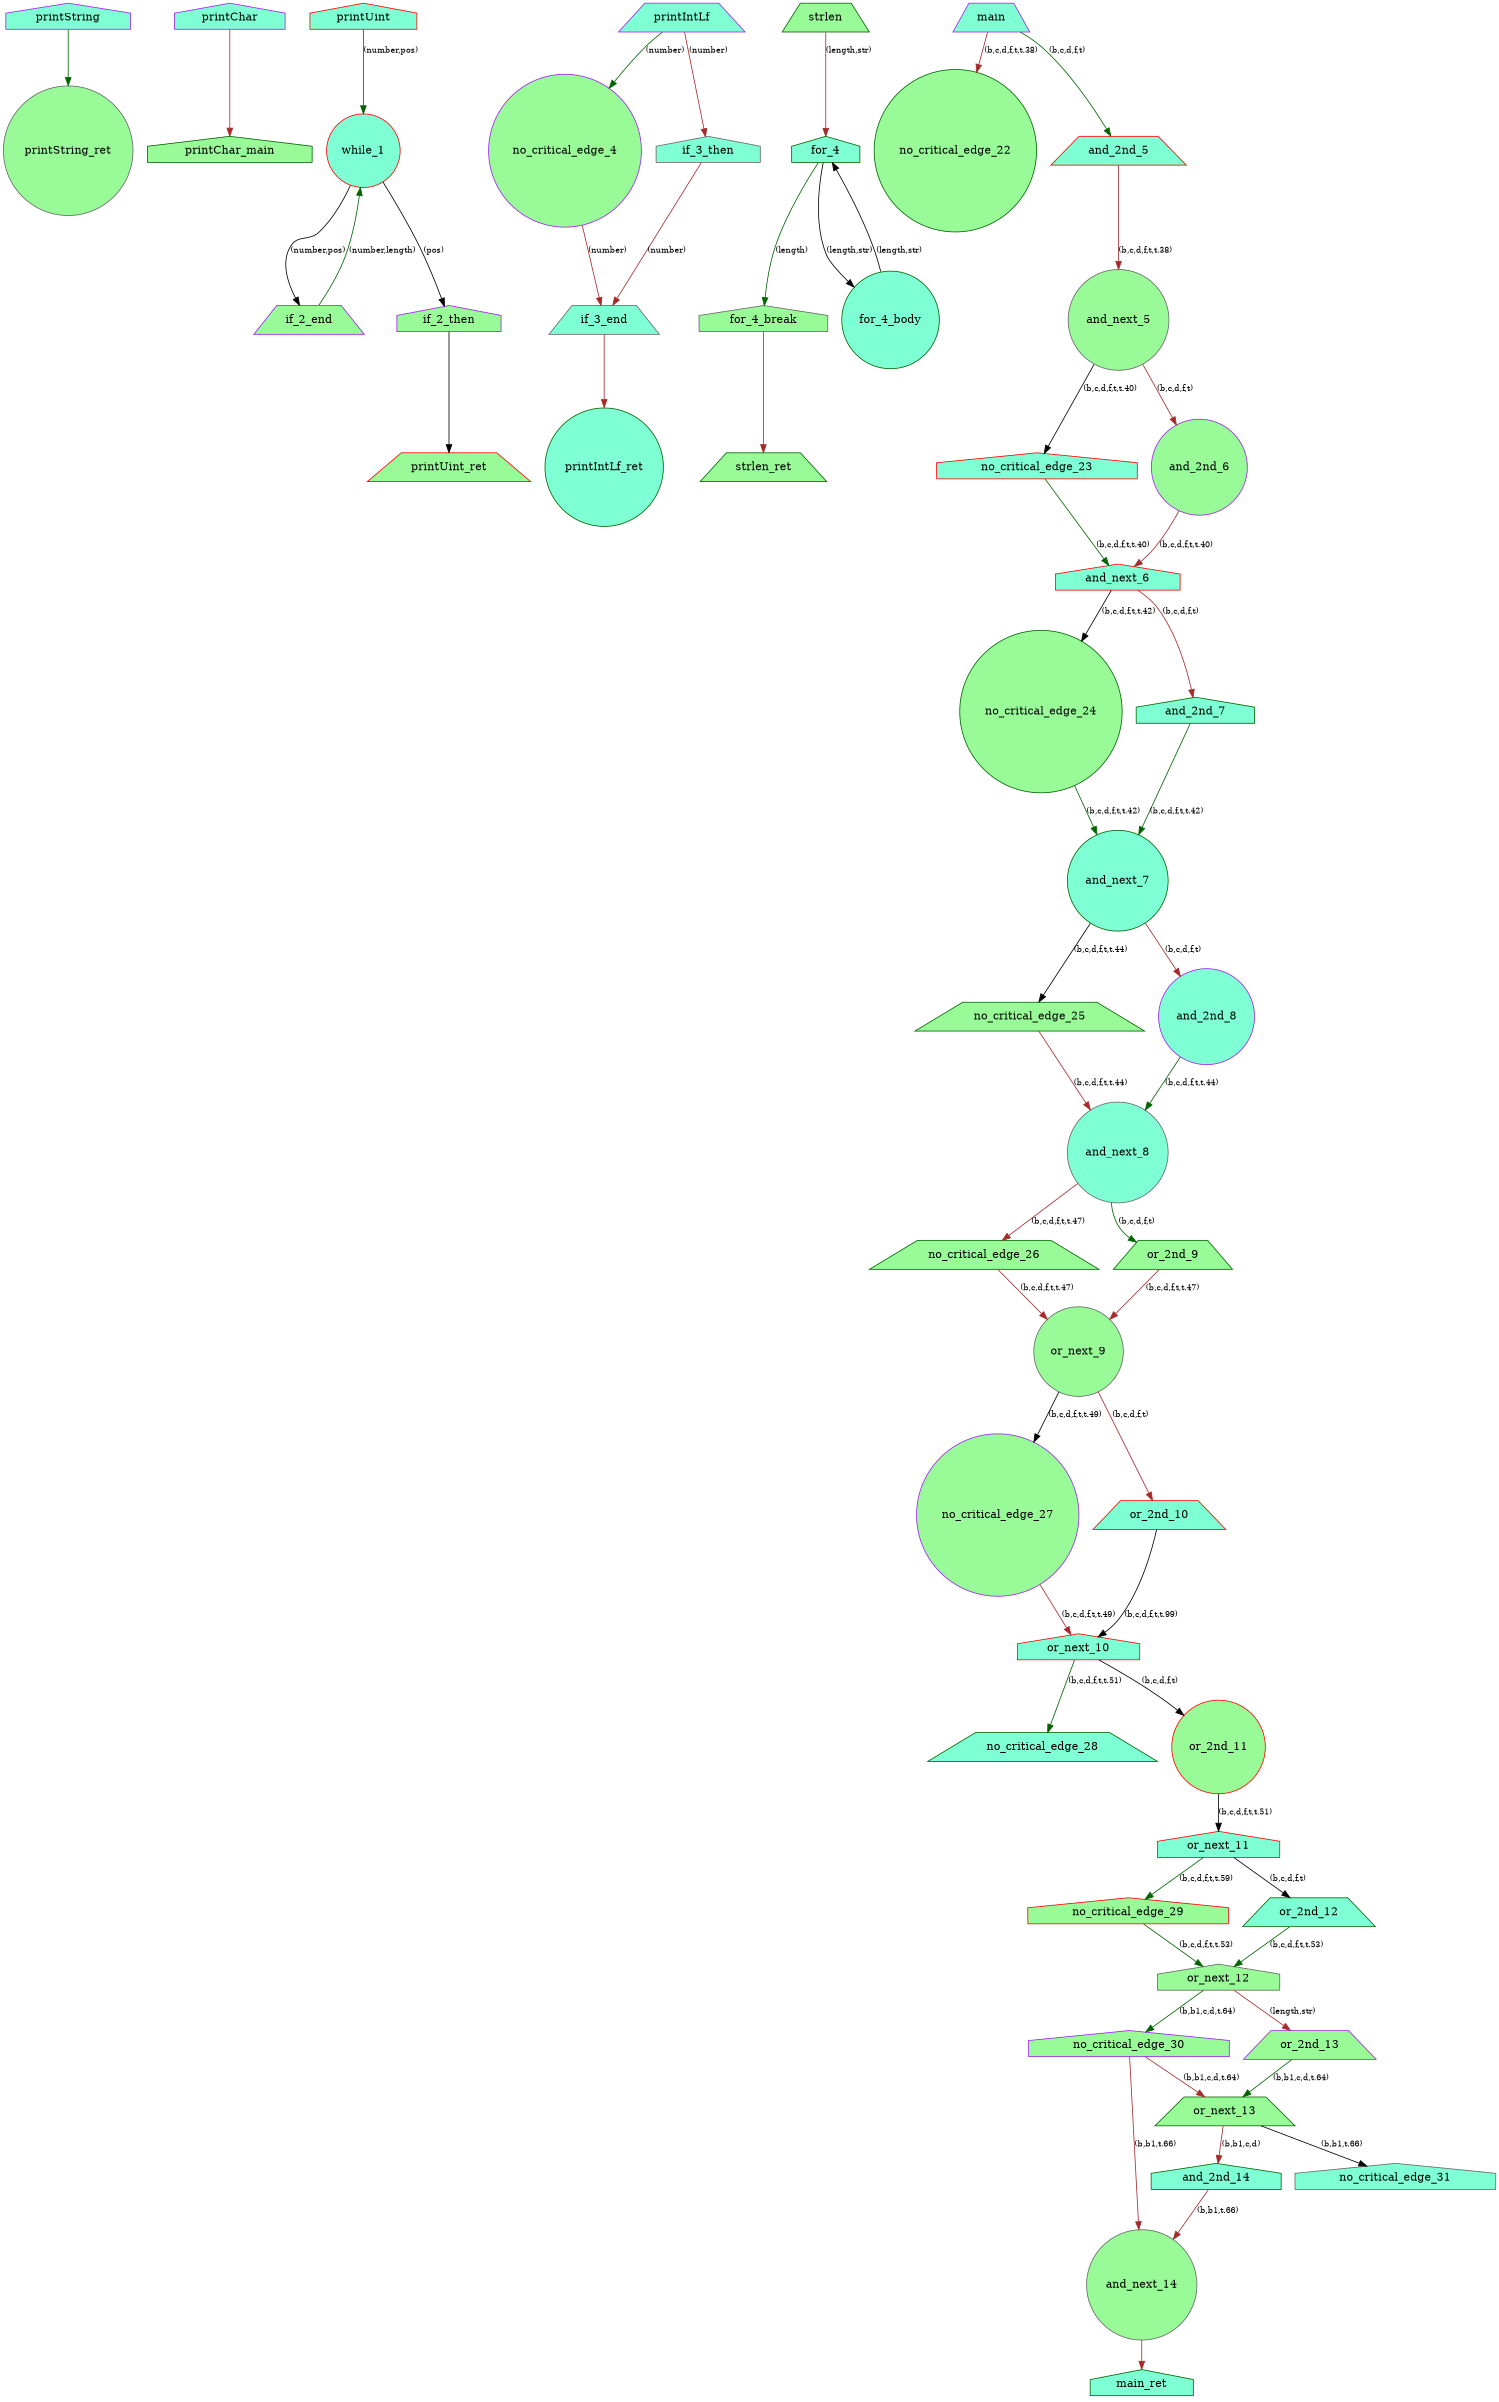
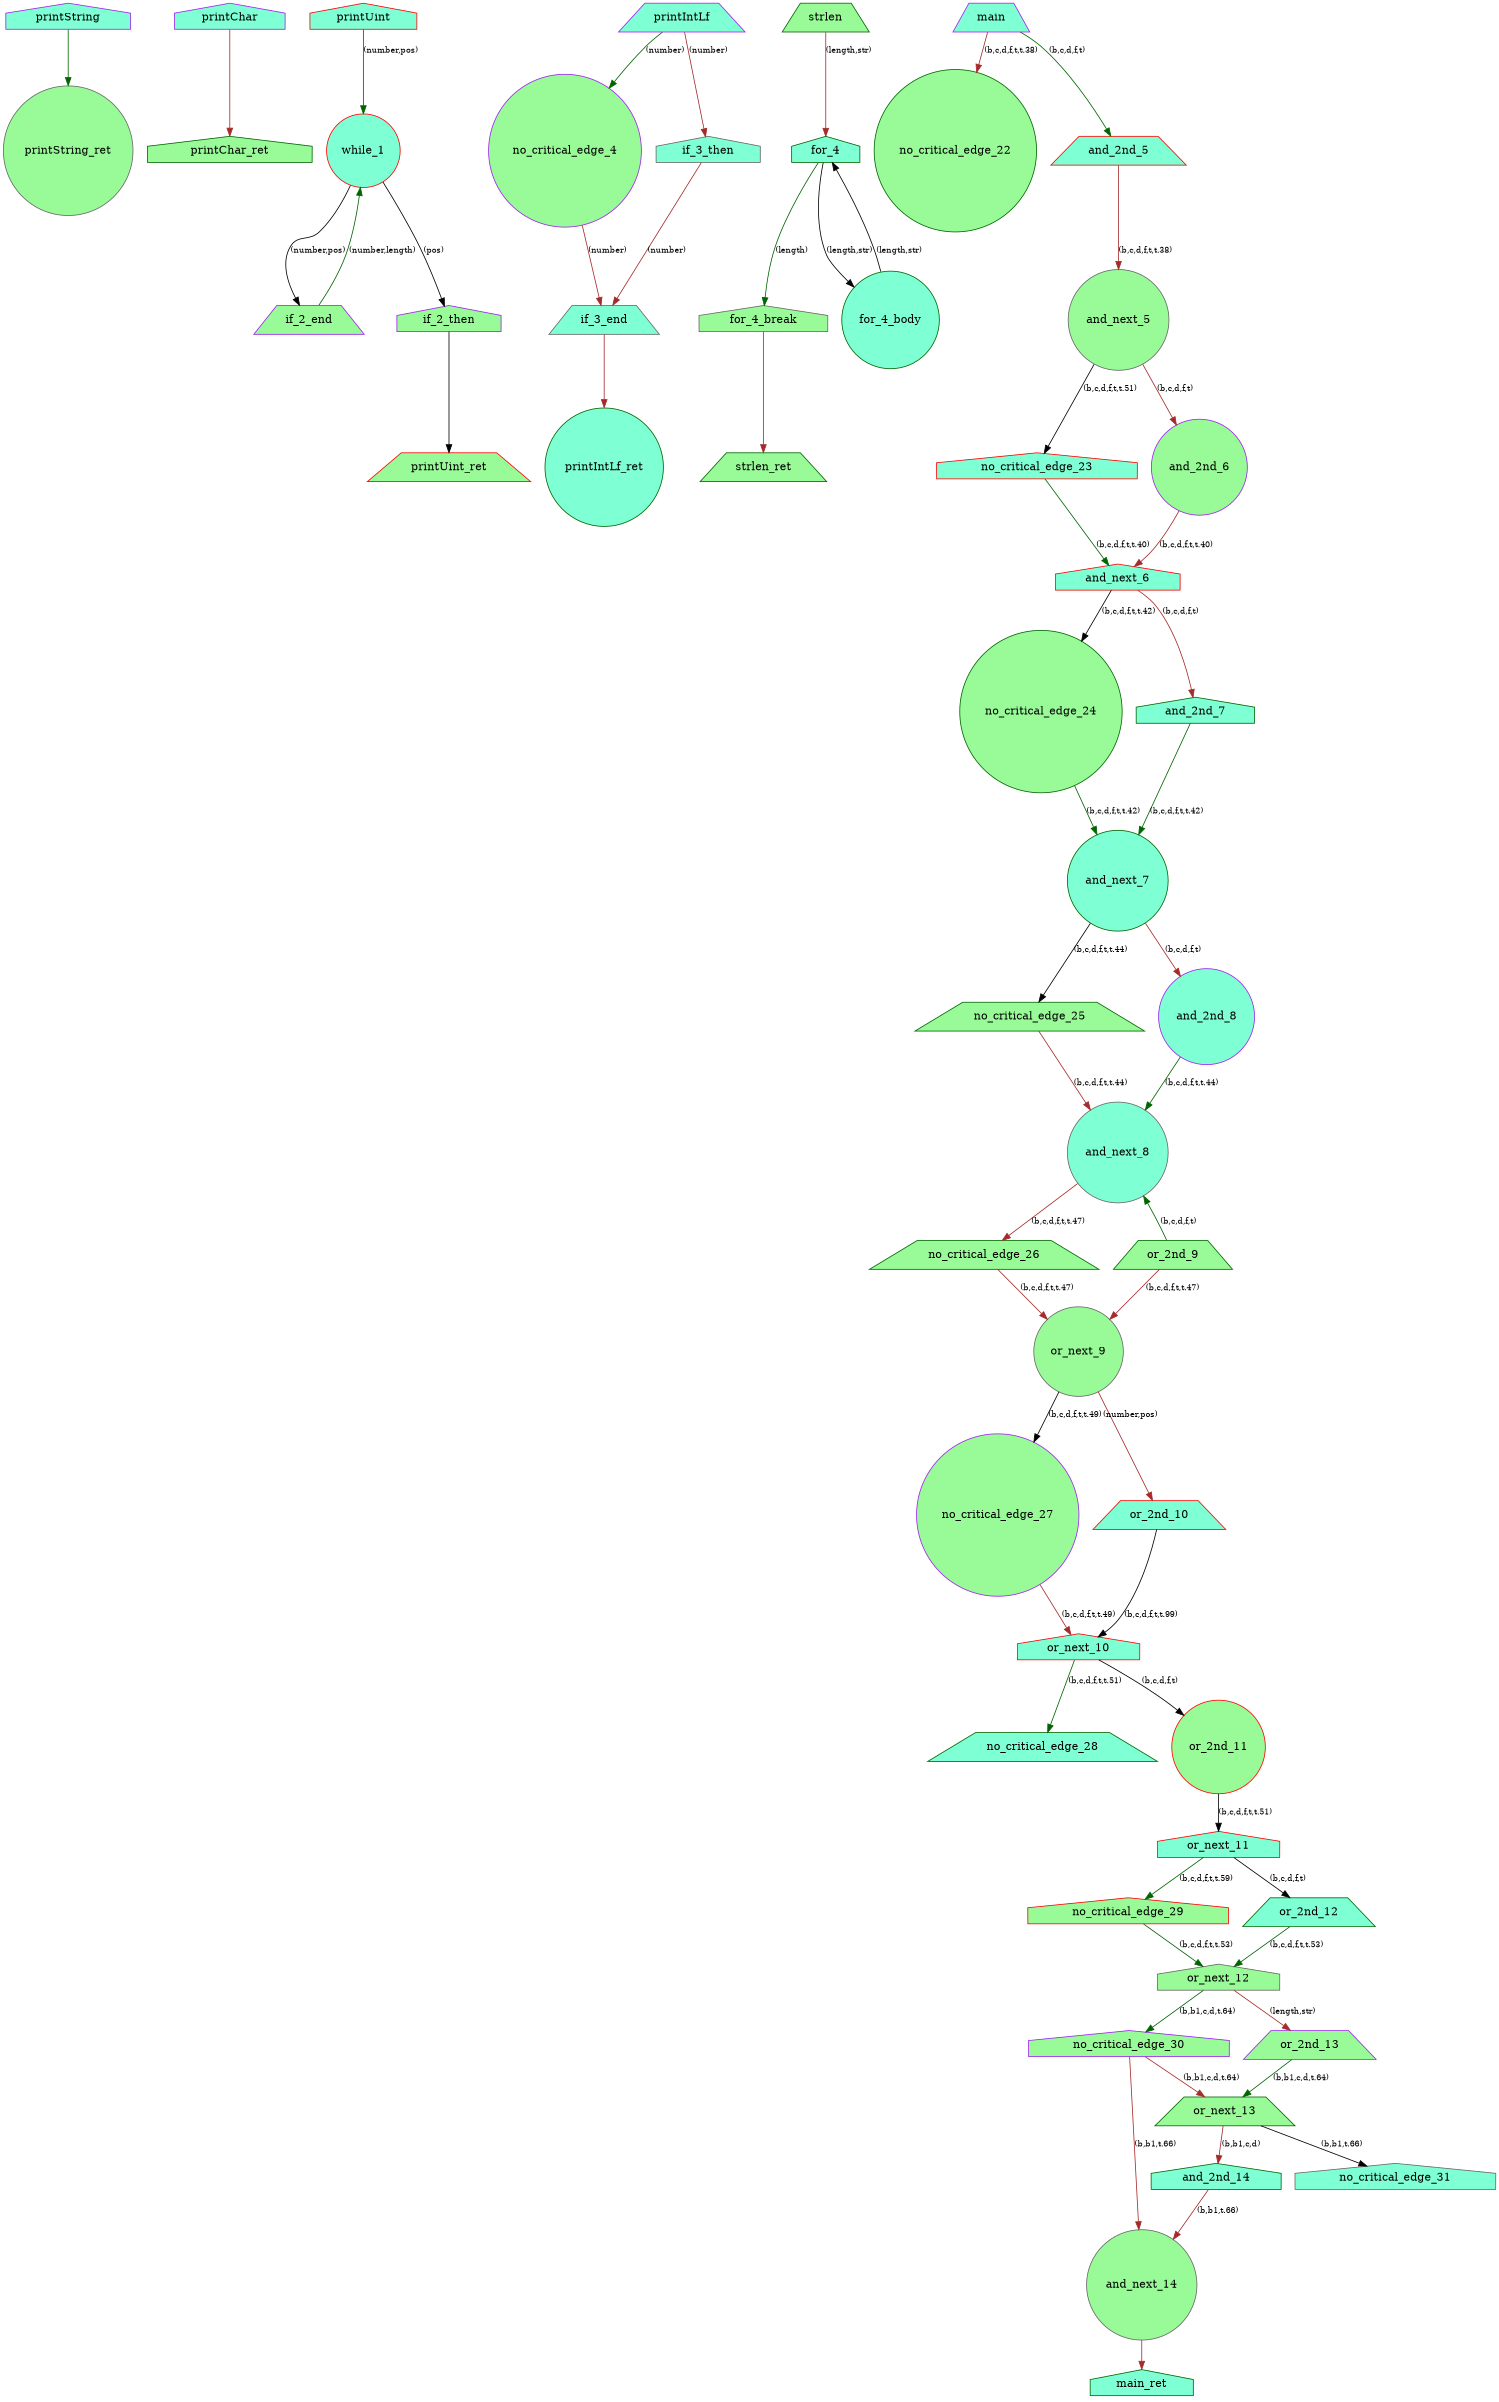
  digraph {
    node [color=darkgreen fillcolor=aquamarine shape=house style=filled]
    edge [color=brown fontsize="10pt"]
    n1 [color=purple label=printString]
    n2 [color=gray40 fillcolor=palegreen label=printString_ret shape=circle]
    n3 [color=purple label=printChar]
-   n4 [fillcolor=palegreen label=printChar_main]
+   n4 [fillcolor=palegreen label=printChar_ret]
    n5 [color=red label=printUint]
    n6 [color=red label=while_1 shape=circle]
    n7 [color=purple fillcolor=palegreen label=if_2_end shape=trapezium]
    n8 [color=purple fillcolor=palegreen label=if_2_then]
    n9 [color=red fillcolor=palegreen label=printUint_ret shape=trapezium]
    n10 [color=purple label=printIntLf shape=trapezium]
    n11 [color=purple fillcolor=palegreen label=no_critical_edge_4 shape=circle]
    n12 [color=gray40 label=if_3_then]
    n13 [color=gray40 label=if_3_end shape=trapezium]
    n14 [label=printIntLf_ret shape=circle]
    n15 [fillcolor=palegreen label=strlen shape=trapezium]
    n16 [label=for_4]
    n17 [color=gray40 fillcolor=palegreen label=for_4_break]
    n18 [label=for_4_body shape=circle]
    n19 [fillcolor=palegreen label=strlen_ret shape=trapezium]
    n20 [color=purple label=main shape=trapezium]
    n21 [fillcolor=palegreen label=no_critical_edge_22 shape=circle]
    n22 [color=red label=and_2nd_5 shape=trapezium]
    n23 [color=gray40 fillcolor=palegreen label=and_next_5 shape=circle]
    n24 [color=red label=no_critical_edge_23]
    n25 [color=purple fillcolor=palegreen label=and_2nd_6 shape=circle]
    n26 [color=red label=and_next_6]
    n27 [fillcolor=palegreen label=no_critical_edge_24 shape=circle]
    n28 [label=and_2nd_7]
    n29 [label=and_next_7 shape=circle]
    n30 [fillcolor=palegreen label=no_critical_edge_25 shape=trapezium]
    n31 [color=purple label=and_2nd_8 shape=circle]
    n32 [color=gray40 label=and_next_8 shape=circle]
    n33 [fillcolor=palegreen label=no_critical_edge_26 shape=trapezium]
    n34 [fillcolor=palegreen label=or_2nd_9 shape=trapezium]
    n35 [color=gray40 fillcolor=palegreen label=or_next_9 shape=circle]
    n36 [color=purple fillcolor=palegreen label=no_critical_edge_27 shape=circle]
    n37 [color=red label=or_2nd_10 shape=trapezium]
    n38 [color=red label=or_next_10]
    n39 [label=no_critical_edge_28 shape=trapezium]
    n40 [color=red fillcolor=palegreen label=or_2nd_11 shape=circle]
    n41 [color=red label=or_next_11]
    n42 [color=red fillcolor=palegreen label=no_critical_edge_29]
    n43 [label=or_2nd_12 shape=trapezium]
    n44 [color=gray40 fillcolor=palegreen label=or_next_12]
    n45 [color=purple fillcolor=palegreen label=no_critical_edge_30]
    n46 [color=purple fillcolor=palegreen label=or_2nd_13 shape=trapezium]
    n47 [fillcolor=palegreen label=or_next_13 shape=trapezium]
    n48 [color=gray40 label=no_critical_edge_31]
    n49 [label=and_2nd_14]
    n50 [color=gray40 fillcolor=palegreen label=and_next_14 shape=circle]
    n51 [label=main_ret]
    subgraph sub_1 {
      n1
      n2
    }
    subgraph sub_2 {
      n3
      n4
    }
    subgraph sub_3 {
      n5
      n6
      n7
      n8
      n9
    }
    subgraph sub_4 {
      n10
      n11
      n12
      n13
      n14
    }
    subgraph sub_5 {
      n15
      n16
      n17
      n18
      n19
    }
    subgraph sub_6 {
      n20
      n21
      n22
      n23
      n24
      n25
      n26
      n27
      n28
      n29
      n30
      n31
      n32
      n33
      n34
      n35
      n36
      n37
      n38
      n39
      n40
      n41
      n42
      n43
      n44
      n45
      n46
      n47
      n48
      n49
      n50
      n51
    }
    n1 -> n2 [color=darkgreen]
    n3 -> n4
    n5 -> n6 [color=darkgreen label="(number,pos)"]
    n6 -> n7 [color=black label="(number,pos)"]
    n6 -> n8 [color=black label="(pos)"]
    n7 -> n6 [color=darkgreen label="(number,length)"]
    n8 -> n9 [color=black]
    n10 -> n11 [color=darkgreen label="(number)"]
    n10 -> n12 [label="(number)"]
    n11 -> n13 [label="(number)"]
    n12 -> n13 [label="(number)"]
    n13 -> n14
    n15 -> n16 [label="(length,str)"]
    n16 -> n17 [color=darkgreen label="(length)"]
    n16 -> n18 [color=black label="(length,str)"]
    n17 -> n19
    n18 -> n16 [color=black label="(length,str)"]
    n20 -> n21 [label="(b,c,d,f,t,t.38)"]
    n20 -> n22 [color=darkgreen label="(b,c,d,f,t)"]
    n22 -> n23 [label="(b,c,d,f,t,t.38)"]
-   n23 -> n24 [color=black label="(b,c,d,f,t,t.40)"]
+   n23 -> n24 [color=black label="(b,c,d,f,t,t.51)"]
    n23 -> n25 [label="(b,c,d,f,t)"]
    n24 -> n26 [color=darkgreen label="(b,c,d,f,t,t.40)"]
    n25 -> n26 [label="(b,c,d,f,t,t.40)"]
    n26 -> n27 [color=black label="(b,c,d,f,t,t.42)"]
    n26 -> n28 [label="(b,c,d,f,t)"]
    n27 -> n29 [color=darkgreen label="(b,c,d,f,t,t.42)"]
    n28 -> n29 [color=darkgreen label="(b,c,d,f,t,t.42)"]
    n29 -> n30 [color=black label="(b,c,d,f,t,t.44)"]
    n29 -> n31 [label="(b,c,d,f,t)"]
    n30 -> n32 [label="(b,c,d,f,t,t.44)"]
    n31 -> n32 [color=darkgreen label="(b,c,d,f,t,t.44)"]
    n32 -> n33 [label="(b,c,d,f,t,t.47)"]
-   n32 -> n34 [color=darkgreen label="(b,c,d,f,t)"]
+   n34 -> n32 [color=darkgreen label="(b,c,d,f,t)"]
    n33 -> n35 [label="(b,c,d,f,t,t.47)"]
    n34 -> n35 [label="(b,c,d,f,t,t.47)"]
    n35 -> n36 [color=black label="(b,c,d,f,t,t.49)"]
-   n35 -> n37 [label="(b,c,d,f,t)"]
+   n35 -> n37 [label="(number,pos)"]
    n36 -> n38 [label="(b,c,d,f,t,t.49)"]
    n37 -> n38 [color=black label="(b,c,d,f,t,t.99)"]
    n38 -> n39 [color=darkgreen label="(b,c,d,f,t,t.51)"]
    n38 -> n40 [color=black label="(b,c,d,f,t)"]
    n40 -> n41 [color=black label="(b,c,d,f,t,t.51)"]
    n41 -> n42 [color=darkgreen label="(b,c,d,f,t,t.59)"]
    n41 -> n43 [color=black label="(b,c,d,f,t)"]
    n42 -> n44 [color=darkgreen label="(b,c,d,f,t,t.53)"]
    n43 -> n44 [color=darkgreen label="(b,c,d,f,t,t.53)"]
    n44 -> n45 [color=darkgreen label="(b,b1,c,d,t.64)"]
    n44 -> n46 [label="(length,str)"]
    n45 -> n47 [label="(b,b1,c,d,t.64)"]
    n45 -> n50 [label="(b,b1,t.66)"]
    n46 -> n47 [color=darkgreen label="(b,b1,c,d,t.64)"]
    n47 -> n48 [color=black label="(b,b1,t.66)"]
    n47 -> n49 [label="(b,b1,c,d)"]
    n49 -> n50 [label="(b,b1,t.66)"]
    n50 -> n51
  }
